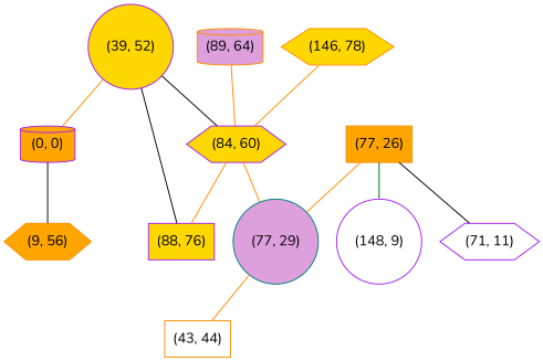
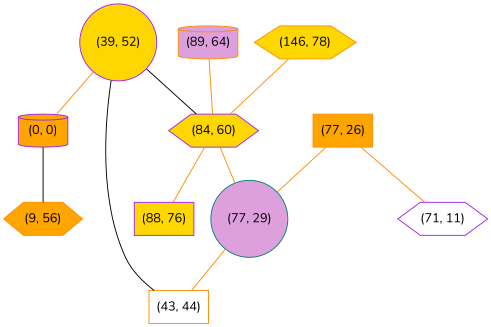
  graph {
    fontname=Nunito
    node [color=purple fillcolor=gold fontname=Nunito shape=hexagon style=filled]
    edge [color=darkorange fontname=Nunito weight=1]
    "(39, 52)" [shape=circle]
    "(84, 60)"
    "(43, 44)" [color=darkorange fillcolor=white shape=box]
    "(0, 0)" [fillcolor=orange shape=cylinder]
    "(77, 29)" [color=teal fillcolor=plum shape=circle]
    "(88, 76)" [shape=box]
    "(9, 56)" [color=darkorange fillcolor=orange]
    "(146, 78)" [color=darkorange]
    "(89, 64)" [color=darkorange fillcolor=plum shape=cylinder]
    "(77, 26)" [color=darkorange fillcolor=orange shape=box]
-   "(148, 9)" [fillcolor=white shape=circle]
    "(71, 11)" [fillcolor=white]
    "(39, 52)" -- "(84, 60)" [color=black]
-   "(39, 52)" -- "(88, 76)" [color=black]
+   "(39, 52)" -- "(43, 44)" [color=black]
    "(39, 52)" -- "(0, 0)"
    "(84, 60)" -- "(77, 29)"
    "(84, 60)" -- "(88, 76)"
    "(0, 0)" -- "(9, 56)" [color=black weight=4]
    "(77, 29)" -- "(43, 44)"
    "(146, 78)" -- "(84, 60)"
    "(89, 64)" -- "(84, 60)"
    "(77, 26)" -- "(77, 29)"
-   "(77, 26)" -- "(148, 9)" [color=darkgreen]
-   "(77, 26)" -- "(71, 11)" [color=black]
+   "(77, 26)" -- "(71, 11)"
  }
